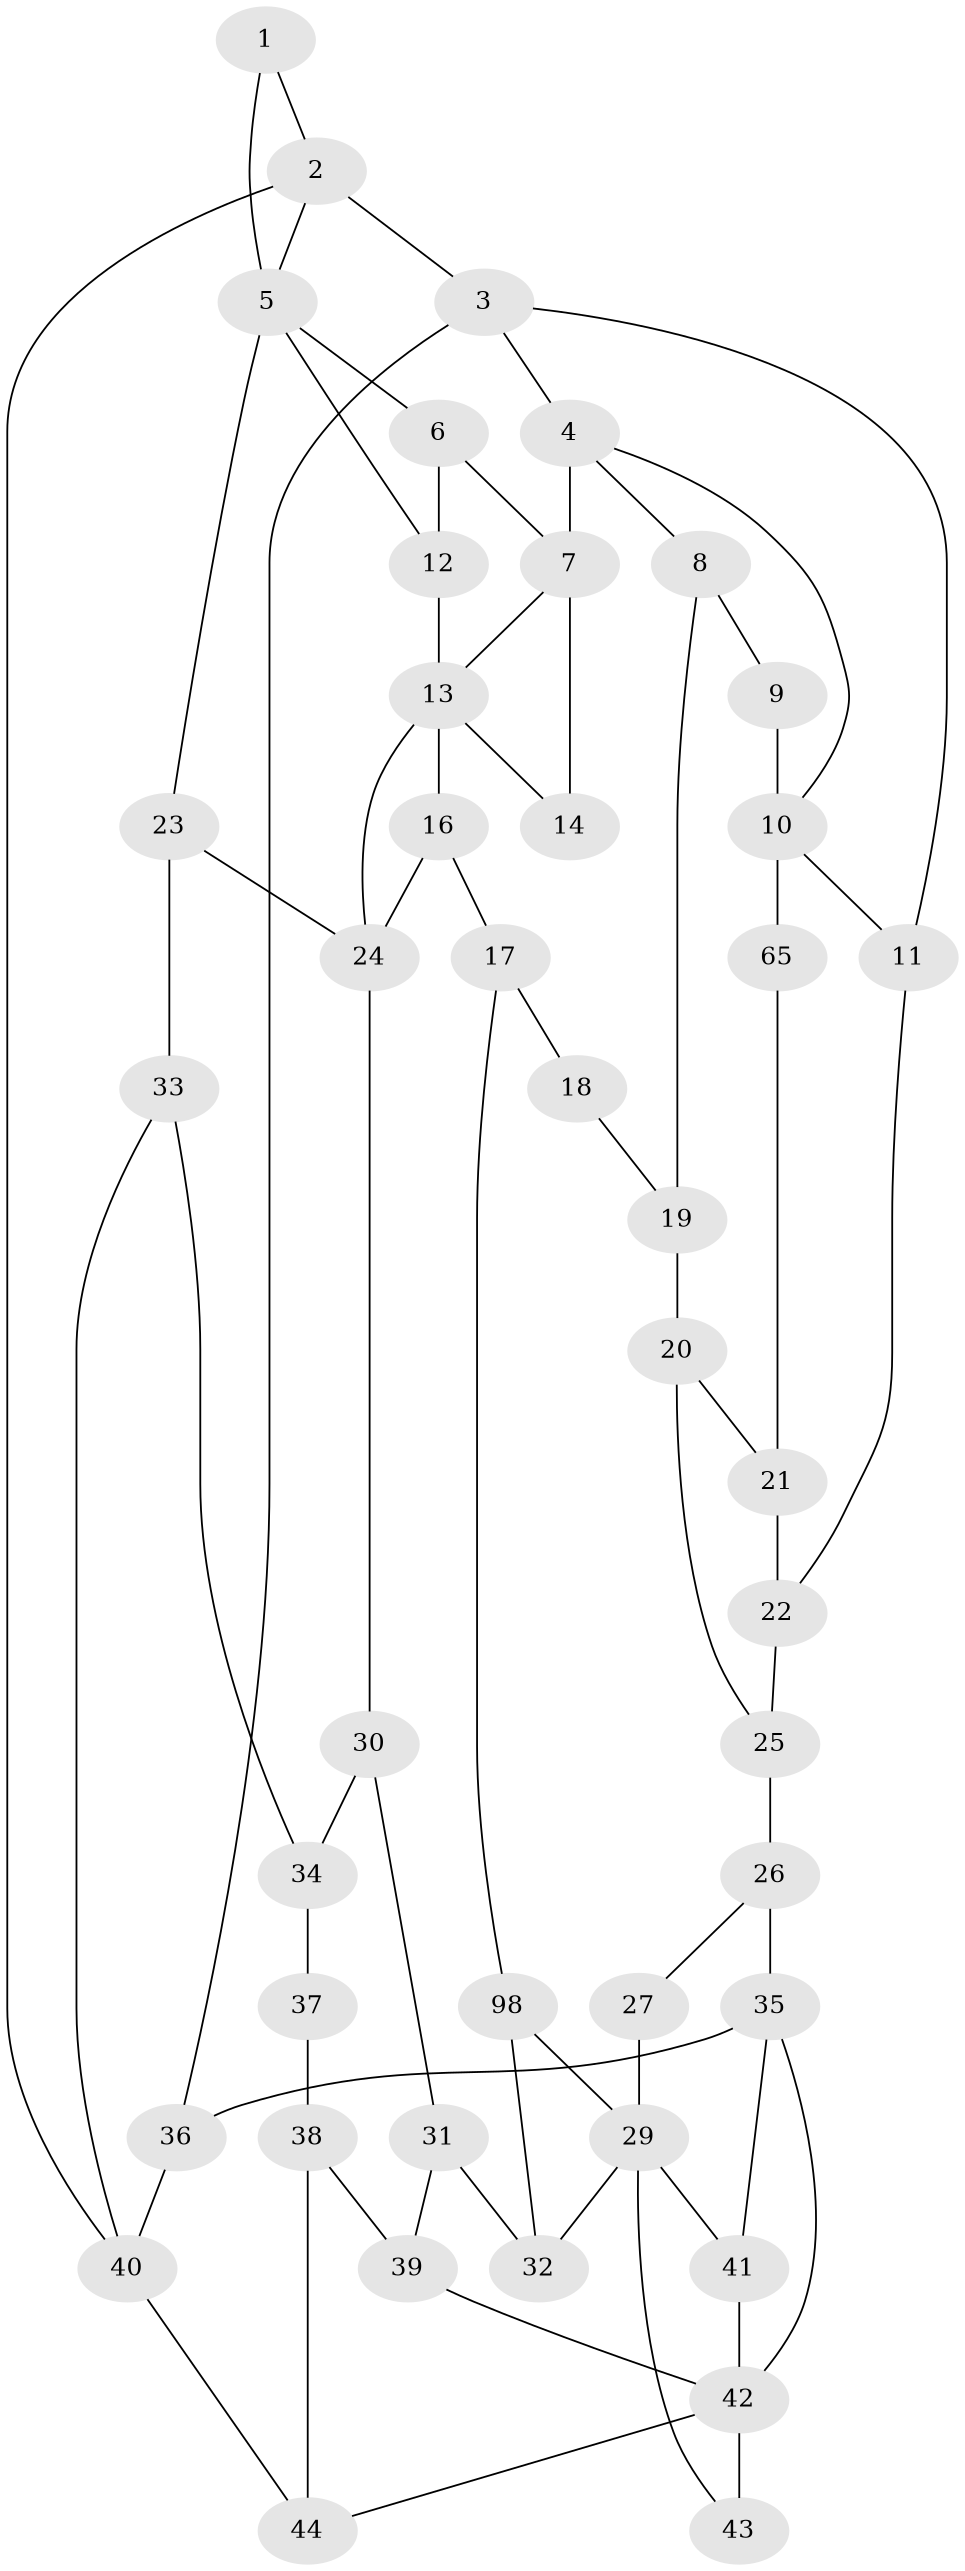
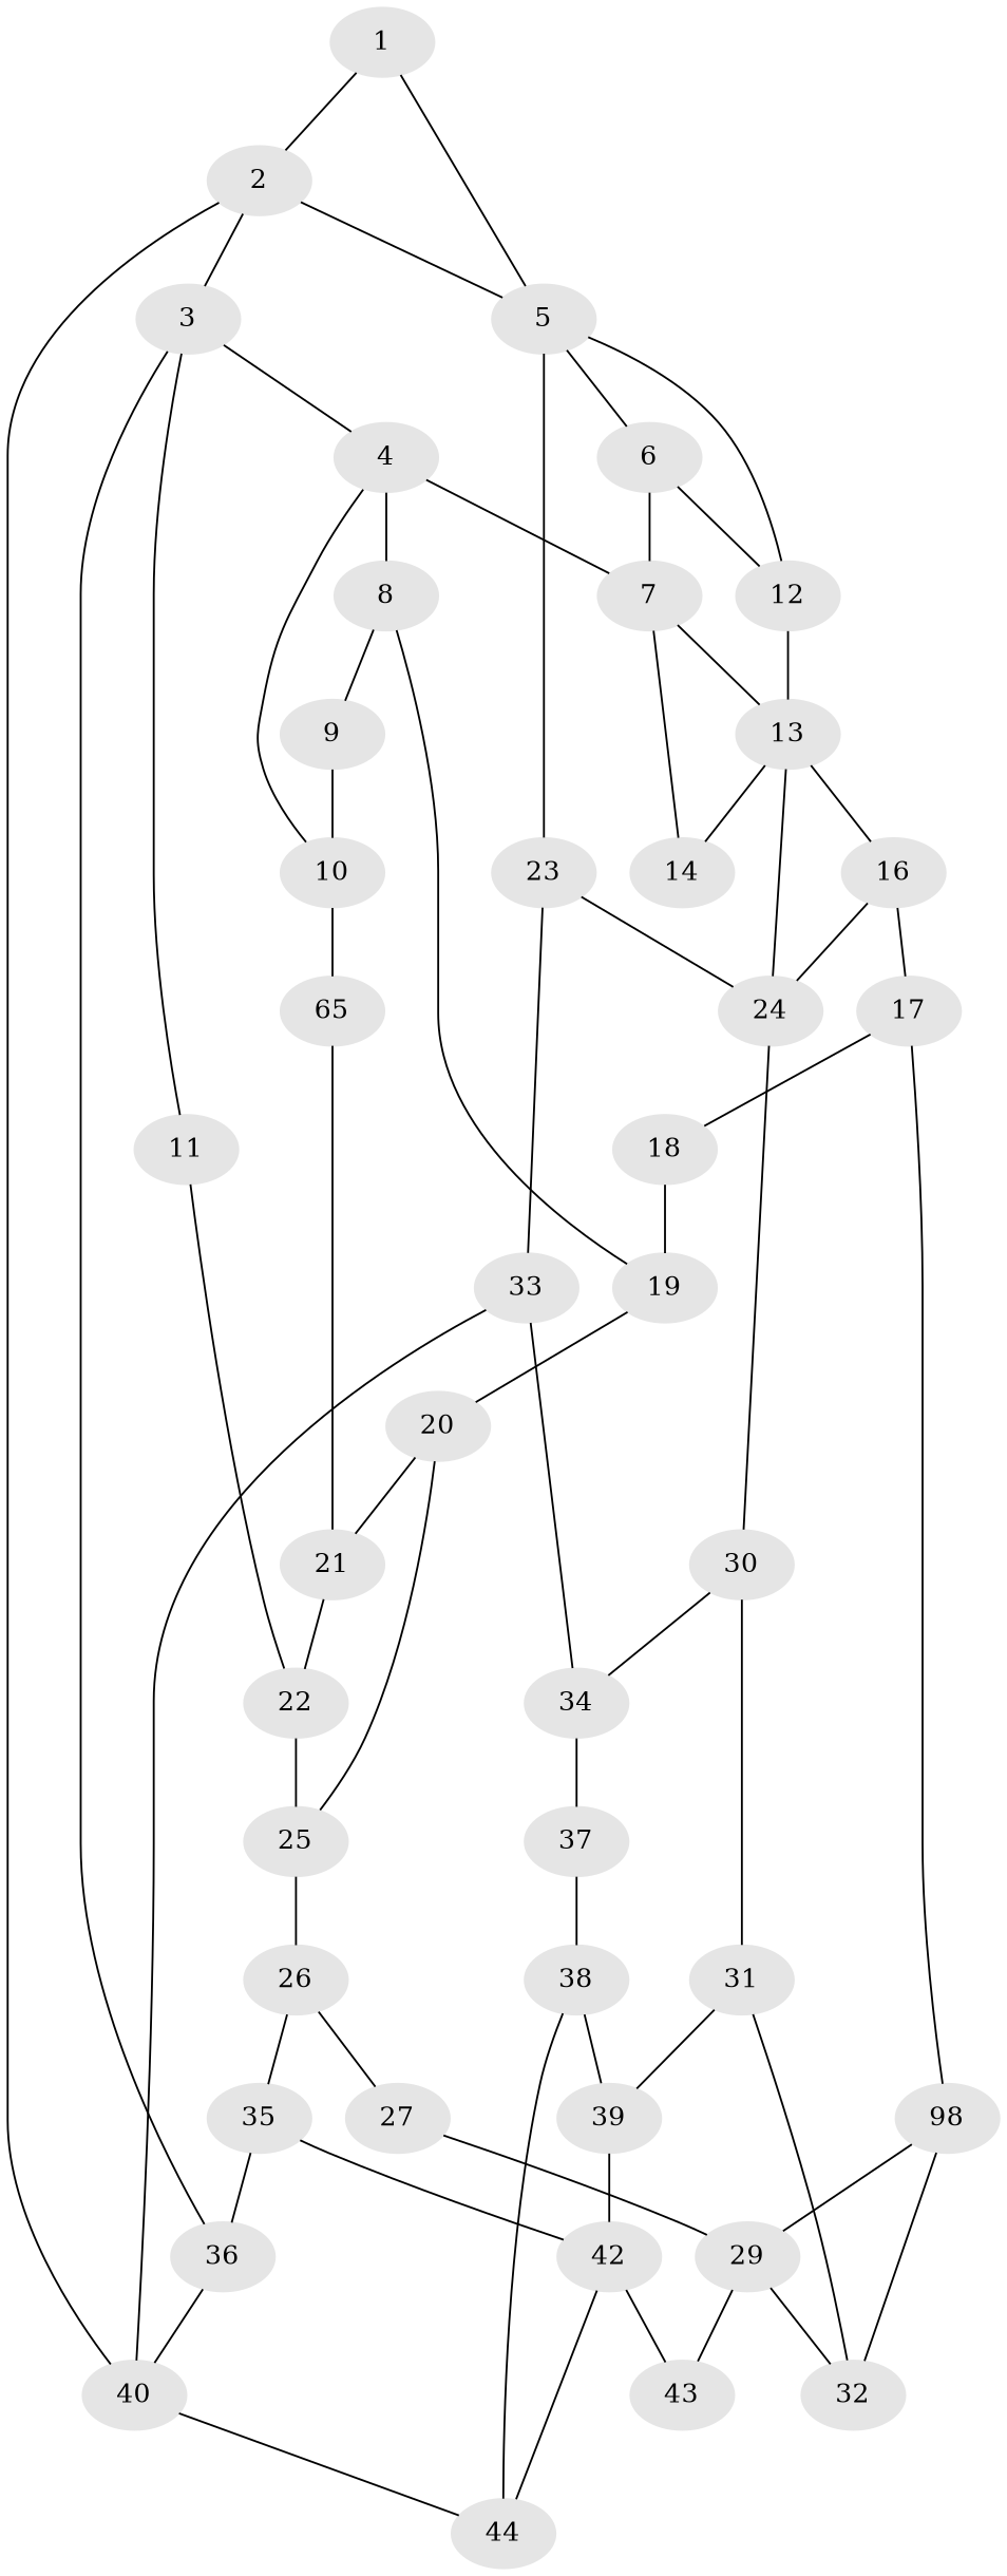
  graph {
    node [color=gray90 style=filled]
    edge [weight=1.0]
    1
    2
    5
    3
    40
    6
    12
    23
    4
    11
    36
    44
    7
    8
    10
    22
    13
    14
    9
    19
    n21 [label=65]
    24
    33
    16
    20
    21
    25
    17
    30
    18
    n31 [label=98]
    29
    32
    26
    34
    31
    27
    35
-   41
    42
    43
    39
    37
    38
    1 -- 2
    1 -- 5
    2 -- 5
    2 -- 3
    2 -- 40
    5 -- 6
    5 -- 12
    5 -- 23 [weight=2.0]
    3 -- 4
    3 -- 11
    3 -- 36
    40 -- 44
    6 -- 12
    6 -- 7
    12 -- 13 [weight=2.0]
    23 -- 24
    23 -- 33 [weight=2.0]
    4 -- 7 [weight=2.0]
    4 -- 8
    4 -- 10
    11 -- 22
    36 -- 40
    7 -- 13
    7 -- 14 [weight=2.0]
    8 -- 9
    8 -- 19
-   10 -- 11
    10 -- n21 [weight=2.0]
    22 -- 25
    13 -- 14
    13 -- 24
    13 -- 16
    9 -- 10 [weight=2.0]
    19 -- 20
    n21 -- 21
    24 -- 30
    33 -- 40
    33 -- 34
    16 -- 24
    16 -- 17
    20 -- 21
    20 -- 25
    21 -- 22
    25 -- 26 [weight=2.0]
    17 -- 18
    17 -- n31
    30 -- 34
    30 -- 31
    18 -- 19
    n31 -- 29
    n31 -- 32
    29 -- 32
-   29 -- 41
    29 -- 43
    26 -- 27
    26 -- 35 [weight=2.0]
    34 -- 37
    31 -- 32
    31 -- 39
    27 -- 29 [weight=2.0]
    35 -- 36 [weight=2.0]
-   35 -- 41
    35 -- 42
-   41 -- 42
    42 -- 44
    42 -- 43 [weight=2.0]
    39 -- 42
    37 -- 38 [weight=2.0]
    38 -- 44 [weight=2.0]
    38 -- 39 [weight=2.0]
  }
